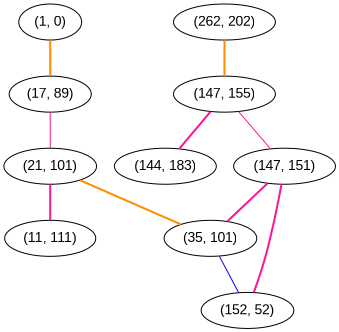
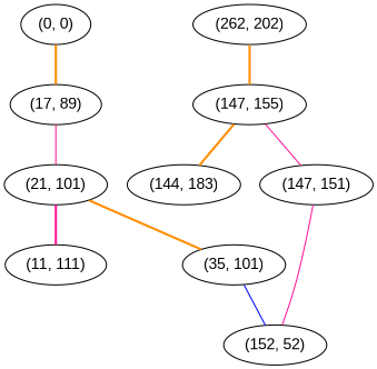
  graph {
    fontname="Liberation Sans"
    node [fontname="Liberation Sans"]
    edge [color=deeppink fontname="Liberation Sans" style=bold weight=1]
-   "(0, 0)" [label="(1, 0)"]
+   "(0, 0)"
    "(17, 89)"
    "(21, 101)"
    "(262, 202)"
    "(147, 155)"
    "(144, 183)"
    "(147, 151)"
    "(152, 52)"
    "(35, 101)"
    "(11, 111)"
    "(0, 0)" -- "(17, 89)" [color=darkorange weight=4]
    "(17, 89)" -- "(21, 101)" [style=solid]
    "(21, 101)" -- "(35, 101)" [color=darkorange]
    "(21, 101)" -- "(11, 111)"
    "(262, 202)" -- "(147, 155)" [color=darkorange]
-   "(147, 155)" -- "(144, 183)"
+   "(147, 155)" -- "(144, 183)" [color=darkorange]
    "(147, 155)" -- "(147, 151)" [style=solid]
-   "(147, 151)" -- "(152, 52)"
-   "(147, 151)" -- "(35, 101)"
+   "(147, 151)" -- "(152, 52)" [style=solid]
    "(35, 101)" -- "(152, 52)" [color=blue style=solid]
  }
